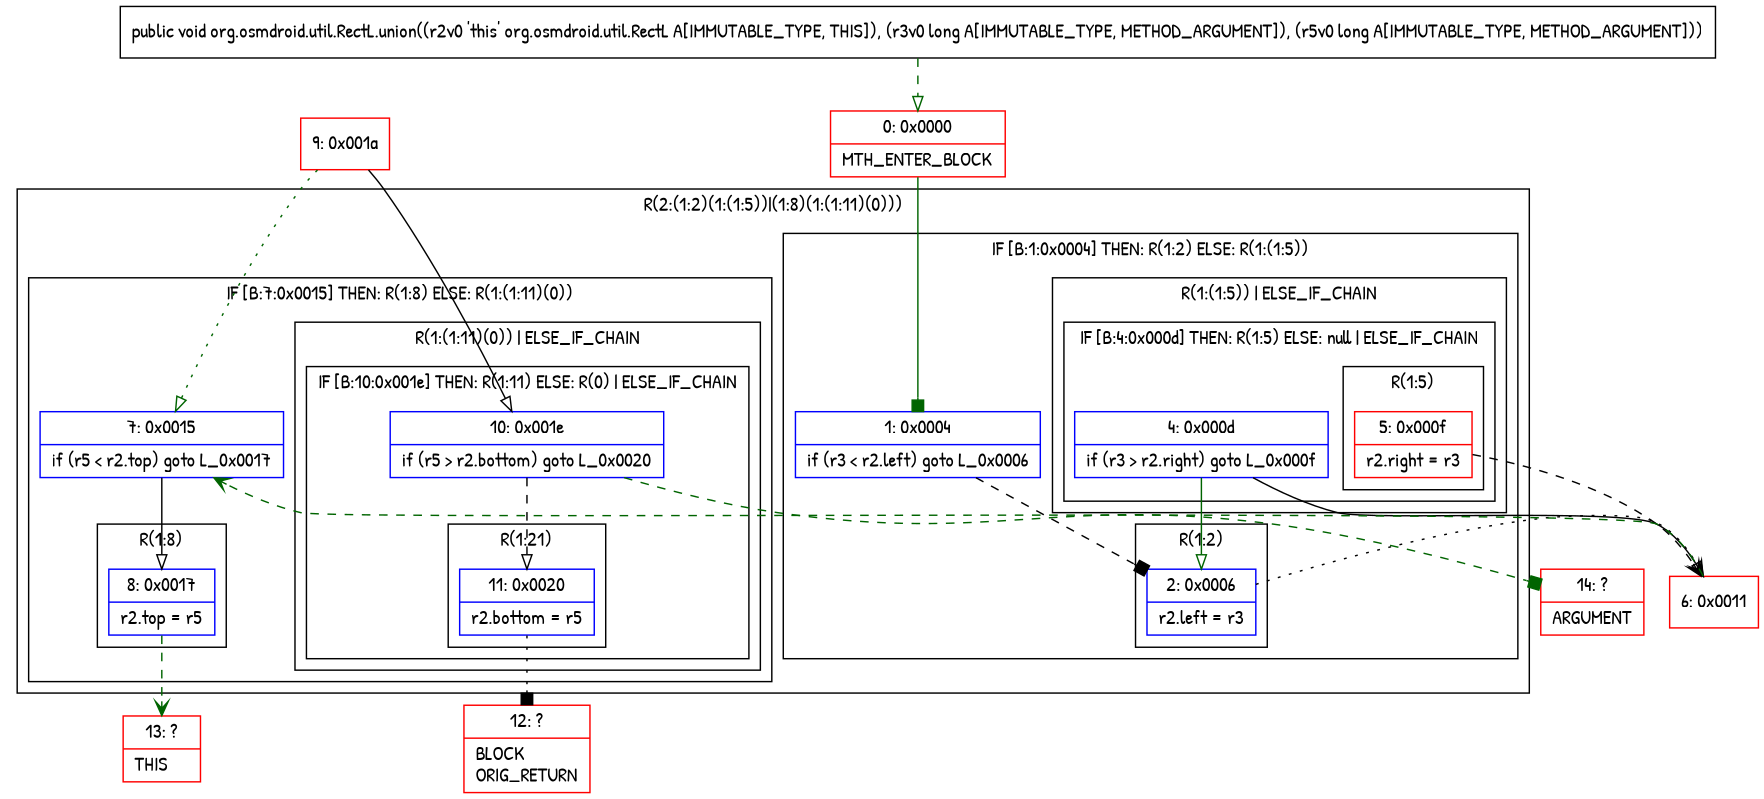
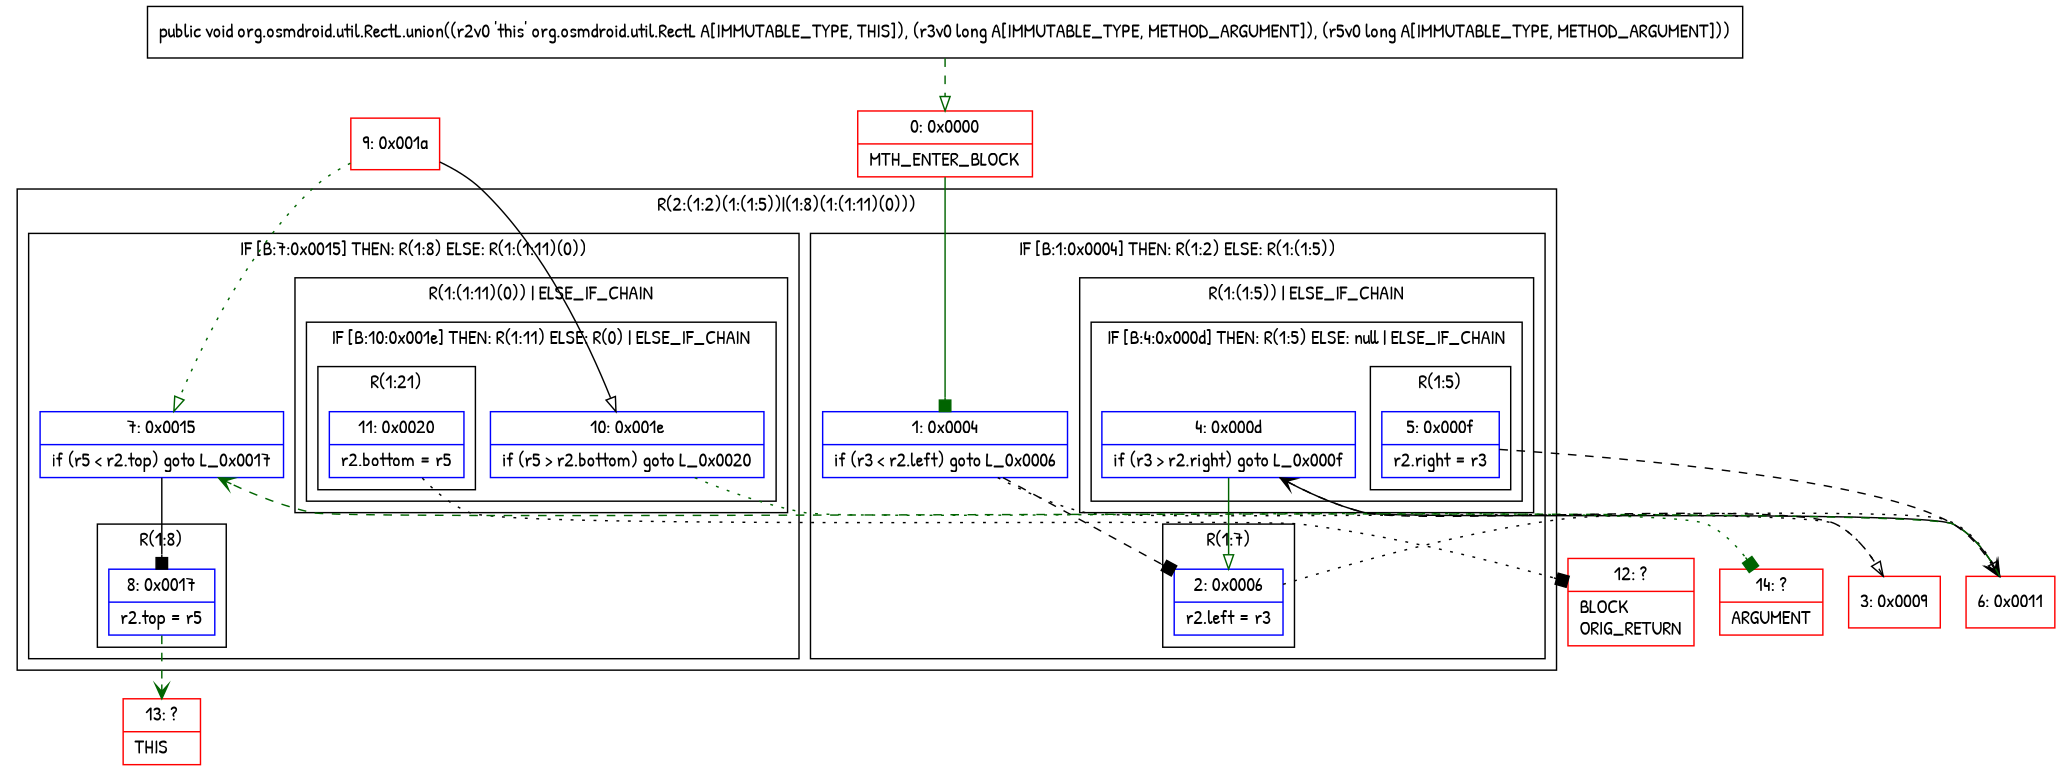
  digraph {
    fontname="Patrick Hand"
    node [color=blue fontname="Patrick Hand" shape=record]
    edge [arrowhead=onormal color=black fontname="Patrick Hand" style=dashed]
    n1 [label="{2\:\ 0x0006|r2.left = r3\l}"]
-   n2 [color=red label="{5\:\ 0x000f|r2.right = r3\l}"]
+   n2 [label="{5\:\ 0x000f|r2.right = r3\l}"]
    n3 [label="{4\:\ 0x000d|if (r3 \> r2.right) goto L_0x000f\l}"]
    n4 [label="{1\:\ 0x0004|if (r3 \< r2.left) goto L_0x0006\l}"]
    n5 [label="{8\:\ 0x0017|r2.top = r5\l}"]
    n6 [label="{11\:\ 0x0020|r2.bottom = r5\l}"]
    n7 [label="{10\:\ 0x001e|if (r5 \> r2.bottom) goto L_0x0020\l}"]
    n8 [label="{7\:\ 0x0015|if (r5 \< r2.top) goto L_0x0017\l}"]
    n9 [color=red label="{6\:\ 0x0011}"]
+   n10 [color=red label="{3\:\ 0x0009}"]
    n11 [color=red label="{13\:\ ?|THIS\l}"]
    n12 [color=red label="{12\:\ ?|BLOCK\lORIG_RETURN\l}"]
    n13 [color=red label="{14\:\ ?|ARGUMENT\l}"]
    n14 [color=red label="{9\:\ 0x001a}"]
    n15 [color=red label="{0\:\ 0x0000|MTH_ENTER_BLOCK\l}"]
    n16 [label="{public void org.osmdroid.util.RectL.union((r2v0 'this' org.osmdroid.util.RectL A[IMMUTABLE_TYPE, THIS]), (r3v0 long A[IMMUTABLE_TYPE, METHOD_ARGUMENT]), (r5v0 long A[IMMUTABLE_TYPE, METHOD_ARGUMENT])) }" color=""]
    subgraph cluster_1 {
      label="R(2:(1:2)(1:(1:5))|(1:8)(1:(1:11)(0)))"
      subgraph cluster_2 {
        label="IF [B:1:0x0004] THEN: R(1:2) ELSE: R(1:(1:5))"
        n4
        subgraph cluster_3 {
-         label="R(1:2)"
+         label="R(1:7)"
          n1
        }
        subgraph cluster_4 {
          label="R(1:(1:5)) | ELSE_IF_CHAIN\l"
          subgraph cluster_5 {
            label="IF [B:4:0x000d] THEN: R(1:5) ELSE: null | ELSE_IF_CHAIN\l"
            n3
            subgraph cluster_6 {
              label="R(1:5)"
              n2
            }
          }
        }
      }
      subgraph cluster_7 {
        label="IF [B:7:0x0015] THEN: R(1:8) ELSE: R(1:(1:11)(0))"
        n8
        subgraph cluster_8 {
          label="R(1:8)"
          n5
        }
        subgraph cluster_9 {
          label="R(1:(1:11)(0)) | ELSE_IF_CHAIN\l"
          subgraph cluster_10 {
            label="IF [B:10:0x001e] THEN: R(1:11) ELSE: R(0) | ELSE_IF_CHAIN\l"
            n7
            subgraph cluster_11 {
              label="R(1:21)"
              n6
            }
            subgraph cluster_12 {
              label="R(0)"
            }
          }
        }
      }
    }
    n1 -> n9 [style=dotted]
    n2 -> n9 [arrowhead=vee]
    n3 -> n1 [color=darkgreen style=solid]
    n3 -> n9 [arrowhead=vee style=solid]
    n4 -> n1 [arrowhead=box]
+   n4 -> n10 [style=dotted]
    n5 -> n11 [arrowhead=vee color=darkgreen]
    n6 -> n12 [arrowhead=box style=dotted]
-   n7 -> n6
-   n7 -> n13 [arrowhead=box color=darkgreen]
-   n8 -> n5 [style=solid]
+   n7 -> n13 [arrowhead=box color=darkgreen style=dotted]
+   n8 -> n5 [arrowhead=box style=solid]
    n9 -> n8 [arrowhead=vee color=darkgreen]
+   n10 -> n3 [arrowhead=vee]
    n14 -> n7 [style=solid]
    n14 -> n8 [color=darkgreen style=dotted]
    n15 -> n4 [arrowhead=box color=darkgreen style=solid]
    n16 -> n15 [color=darkgreen]
  }
